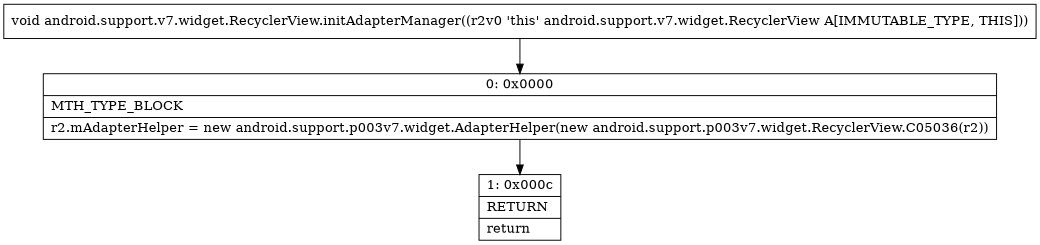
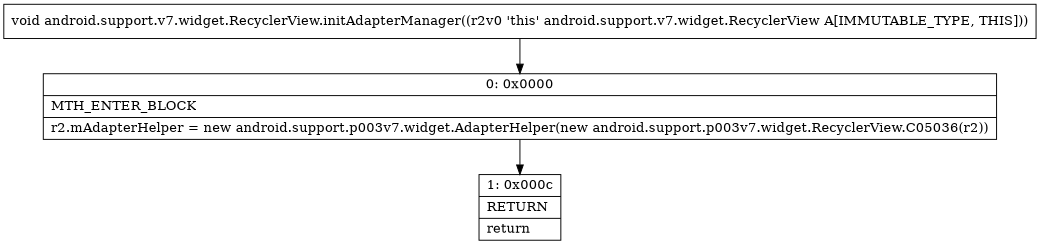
  digraph {
    node [shape=record]
-   n1 [label="{0\:\ 0x0000|MTH_TYPE_BLOCK\l|r2.mAdapterHelper = new android.support.p003v7.widget.AdapterHelper(new android.support.p003v7.widget.RecyclerView.C05036(r2))\l}"]
+   n1 [label="{0\:\ 0x0000|MTH_ENTER_BLOCK\l|r2.mAdapterHelper = new android.support.p003v7.widget.AdapterHelper(new android.support.p003v7.widget.RecyclerView.C05036(r2))\l}"]
    n2 [label="{1\:\ 0x000c|RETURN\l|return\l}"]
    n3 [label="{void android.support.v7.widget.RecyclerView.initAdapterManager((r2v0 'this' android.support.v7.widget.RecyclerView A[IMMUTABLE_TYPE, THIS])) }"]
    n1 -> n2
    n3 -> n1
  }
